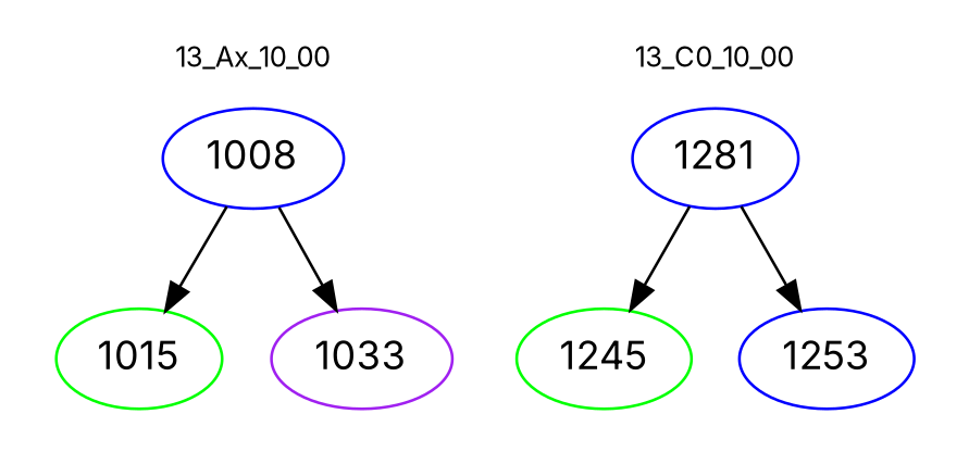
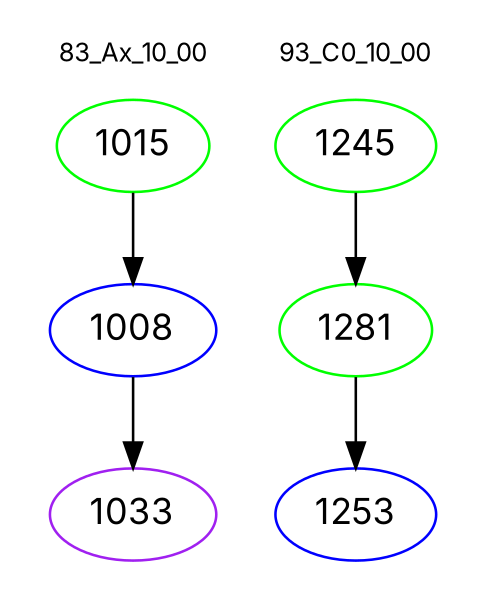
  digraph {
    fontname=Inter
    node [color=green fontname=Inter]
    edge [color=black fontname=Inter]
    n1 [color=blue label=1008]
    n2 [label=1015]
    n3 [color=purple label=1033]
    n4 [label=1245]
    n5 [color=blue label=1253]
-   n6 [color=blue label=1281]
+   n6 [label=1281]
    subgraph cluster_1 {
      color=white
      fontsize=10
-     label="13_Ax_10_00"
+     label="83_Ax_10_00"
      n1
      n2
      n3
    }
    subgraph cluster_2 {
      color=white
      fontsize=10
-     label="13_C0_10_00"
+     label="93_C0_10_00"
      n4
      n5
      n6
    }
-   n1 -> n2
+   n2 -> n1
    n1 -> n3
-   n6 -> n4
+   n4 -> n6
    n6 -> n5
  }
